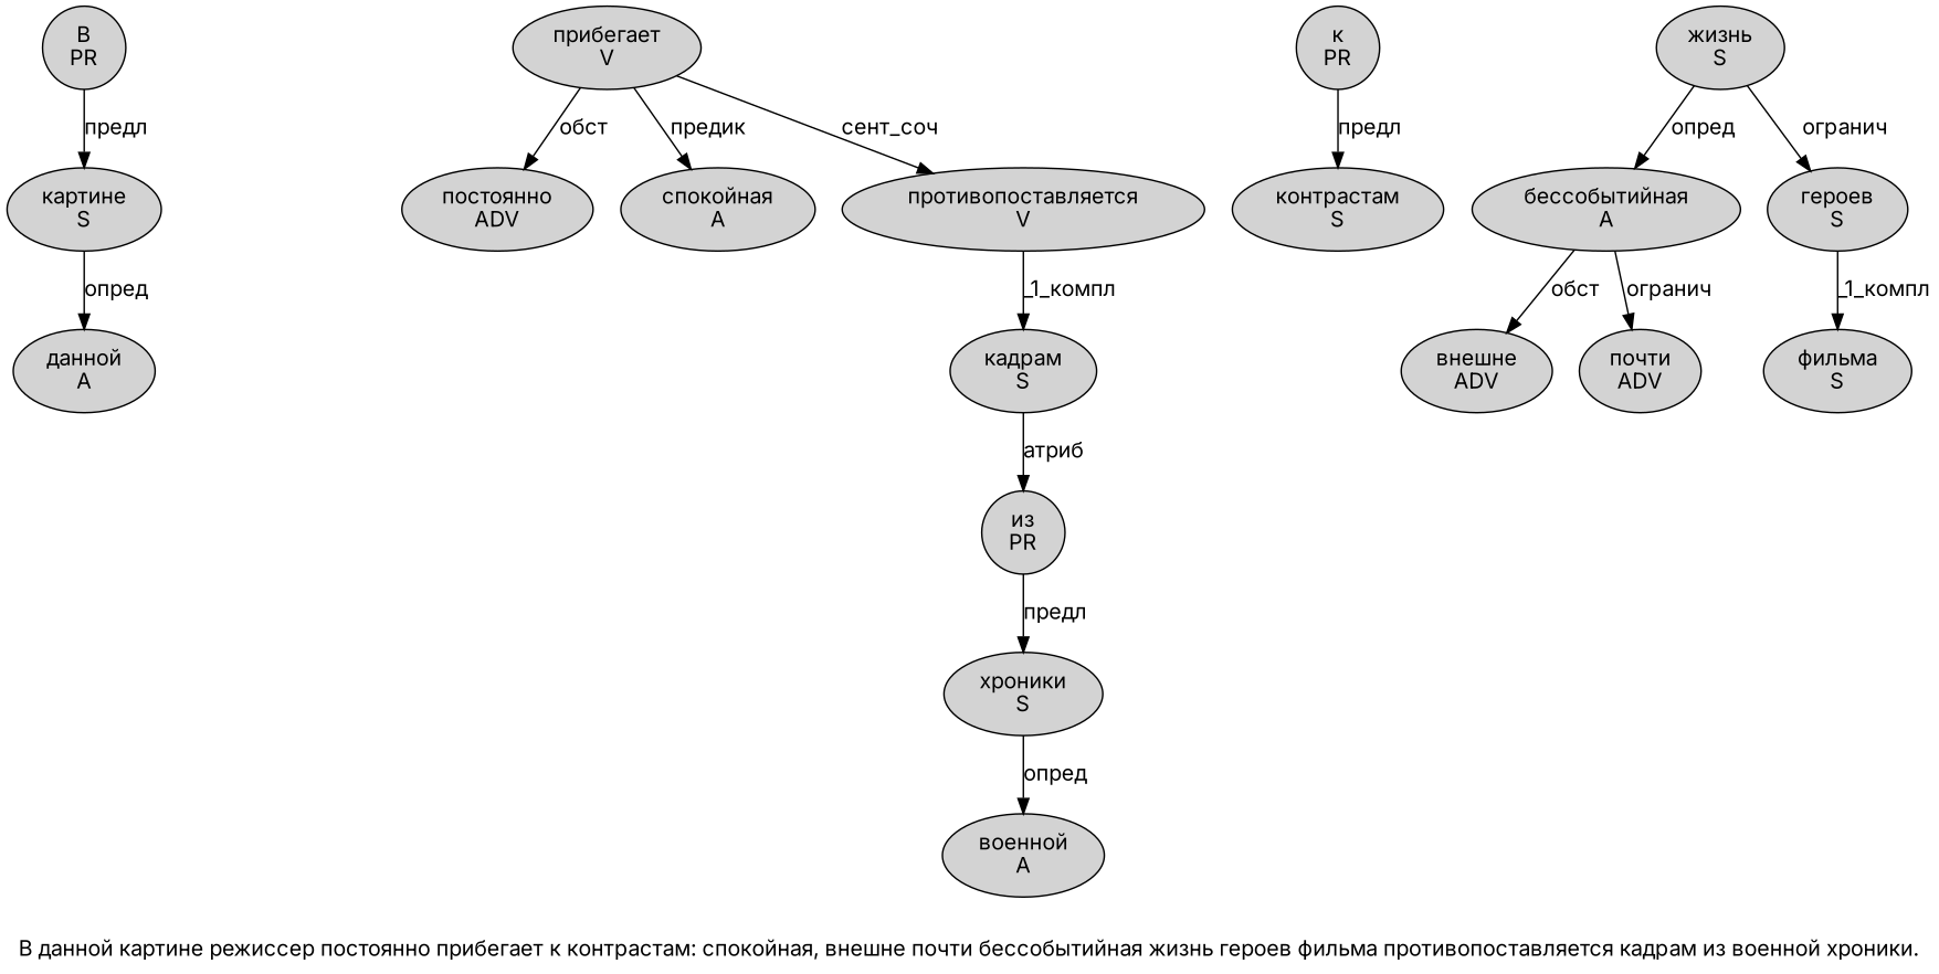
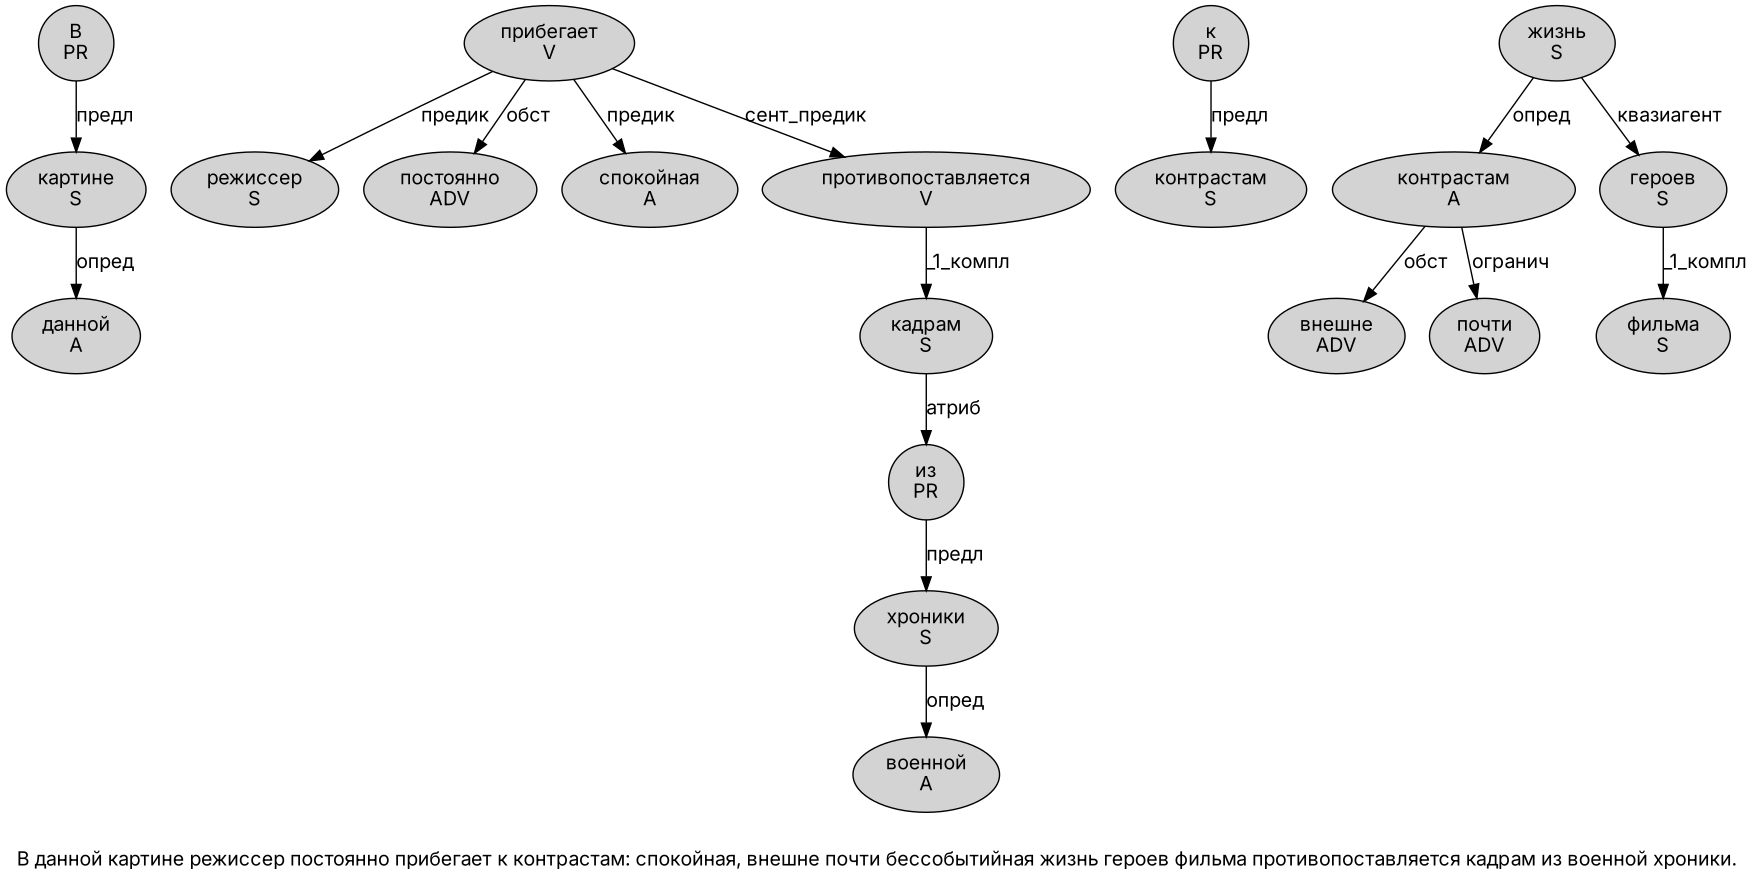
  digraph {
    fontname=Inter
    label="В данной картине режиссер постоянно прибегает к контрастам: спокойная, внешне почти бессобытийная жизнь героев фильма противопоставляется кадрам из военной хроники."
    node [fillcolor=lightgray fontname=Inter penwidth=1 shape=ellipse style=filled]
    edge [fontname=Inter]
    n1 [label="В\nPR"]
    n2 [label="картине\nS"]
    n3 [label="данной\nA"]
+   n4 [label="режиссер\nS"]
    n5 [label="постоянно\nADV"]
    n6 [label="прибегает\nV"]
    n7 [label="спокойная\nA"]
    n8 [label="противопоставляется\nV"]
    n9 [label="к\nPR"]
    n10 [label="контрастам\nS"]
    n11 [label="кадрам\nS"]
    n12 [label="внешне\nADV"]
    n13 [label="почти\nADV"]
-   n14 [label="бессобытийная\nA"]
+   n14 [label="контрастам\nA"]
    n15 [label="жизнь\nS"]
    n16 [label="героев\nS"]
    n17 [label="фильма\nS"]
    n18 [label="из\nPR"]
    n19 [label="хроники\nS"]
    n20 [label="военной\nA"]
    n1 -> n2 [label="предл"]
    n2 -> n3 [label="опред"]
+   n6 -> n4 [label="предик"]
    n6 -> n5 [label="обст"]
    n6 -> n7 [label="предик"]
-   n6 -> n8 [label="сент_соч"]
+   n6 -> n8 [label="сент_предик"]
    n8 -> n11 [label="_1_компл"]
    n9 -> n10 [label="предл"]
    n11 -> n18 [label="атриб"]
    n14 -> n12 [label="обст"]
    n14 -> n13 [label="огранич"]
    n15 -> n14 [label="опред"]
-   n15 -> n16 [label="огранич"]
+   n15 -> n16 [label="квазиагент"]
    n16 -> n17 [label="_1_компл"]
    n18 -> n19 [label="предл"]
    n19 -> n20 [label="опред"]
  }
